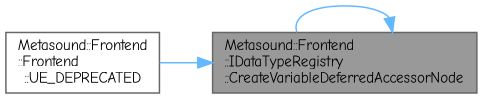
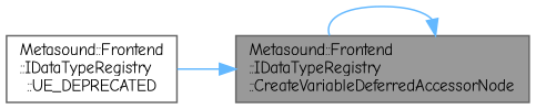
  digraph {
    rankdir=RL
    fontname="Comic Neue"
    node [fontname="Comic Neue" fontsize=10 shape=box style=filled]
    edge [color=steelblue1 dir=back fontname="Comic Neue" fontsize=10 labelfontname=Helvetica labelfontsize=10 style=solid]
    n1 [color=gray40 fillcolor=grey60 fontcolor=black height=0.2 label="Metasound::Frontend\l::IDataTypeRegistry\l::CreateVariableDeferredAccessorNode" width=0.4]
-   n2 [color=grey40 fillcolor=white height=0.2 label="Metasound::Frontend\l::Frontend\l::UE_DEPRECATED" width=0.4]
+   n2 [color=grey40 fillcolor=white height=0.2 label="Metasound::Frontend\l::IDataTypeRegistry\l::UE_DEPRECATED" width=0.4]
    n1 -> n1
    n1 -> n2
  }
